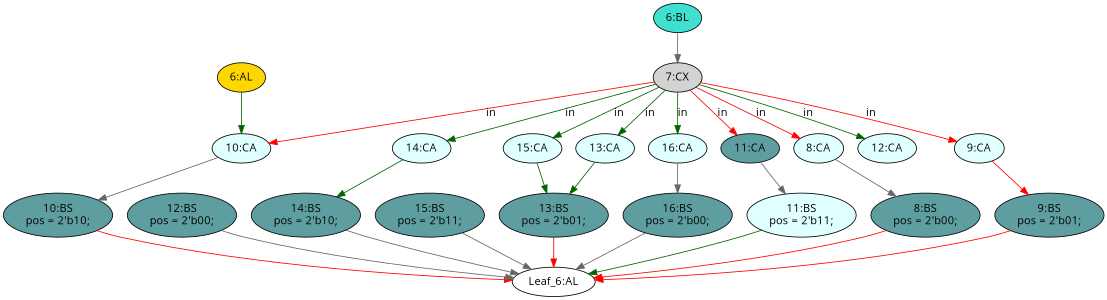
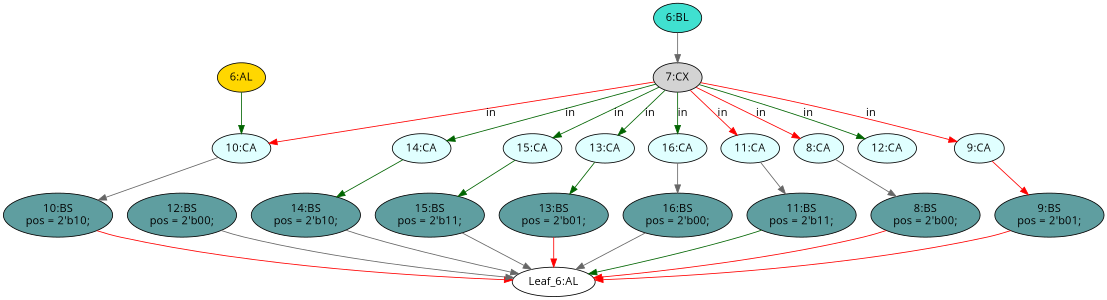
  strict digraph {
    fontname="Open Sans"
    node [fillcolor=lightcyan fontname="Open Sans" statements="[]" style=filled typ=Case]
    edge [color=darkgreen cond="[]" fontname="Open Sans" lineno=None]
    n1 [ast="<pyverilog.vparser.ast.CasexStatement object at 0x7f8561d0a190>" fillcolor=lightgray label="7:CX" typ=CasexStatement]
    n2 [ast="<pyverilog.vparser.ast.Case object at 0x7f8561d0ae90>" label="14:CA"]
    n3 [ast="<pyverilog.vparser.ast.Case object at 0x7f8561d0b0d0>" label="15:CA"]
    n4 [ast="<pyverilog.vparser.ast.Case object at 0x7f8561d0ac90>" label="13:CA"]
    n5 [ast="<pyverilog.vparser.ast.Case object at 0x7f8561d0a690>" label="10:CA"]
    n6 [ast="<pyverilog.vparser.ast.Case object at 0x7f8561d0b2d0>" label="16:CA"]
-   n7 [ast="<pyverilog.vparser.ast.Case object at 0x7f8561d0a890>" fillcolor=cadetblue label="11:CA"]
+   n7 [ast="<pyverilog.vparser.ast.Case object at 0x7f8561d0a890>" label="11:CA"]
    n8 [ast="<pyverilog.vparser.ast.Case object at 0x7f8561d0a2d0>" label="8:CA"]
    n9 [ast="<pyverilog.vparser.ast.Case object at 0x7f8561d0aa90>" label="12:CA"]
    n10 [ast="<pyverilog.vparser.ast.Case object at 0x7f8561d0a4d0>" label="9:CA"]
    n11 [ast="<pyverilog.vparser.ast.BlockingSubstitution object at 0x7f8561d0af10>" fillcolor=cadetblue label="14:BS\npos = 2'b10;" statements="[<pyverilog.vparser.ast.BlockingSubstitution object at 0x7f8561d0af10>]" typ=BlockingSubstitution]
    n12 [ast="<pyverilog.vparser.ast.BlockingSubstitution object at 0x7f8561d0b150>" fillcolor=cadetblue label="15:BS\npos = 2'b11;" statements="[<pyverilog.vparser.ast.BlockingSubstitution object at 0x7f8561d0b150>]" typ=BlockingSubstitution]
    n13 [ast="<pyverilog.vparser.ast.BlockingSubstitution object at 0x7f8561d0ad10>" fillcolor=cadetblue label="13:BS\npos = 2'b01;" statements="[<pyverilog.vparser.ast.BlockingSubstitution object at 0x7f8561d0ad10>]" typ=BlockingSubstitution]
    n14 [ast="<pyverilog.vparser.ast.BlockingSubstitution object at 0x7f8561d0a710>" fillcolor=cadetblue label="10:BS\npos = 2'b10;" statements="[<pyverilog.vparser.ast.BlockingSubstitution object at 0x7f8561d0a710>]" typ=BlockingSubstitution]
    n15 [ast="<pyverilog.vparser.ast.BlockingSubstitution object at 0x7f8561d0b310>" fillcolor=cadetblue label="16:BS\npos = 2'b00;" statements="[<pyverilog.vparser.ast.BlockingSubstitution object at 0x7f8561d0b310>]" typ=BlockingSubstitution]
-   n16 [ast="<pyverilog.vparser.ast.BlockingSubstitution object at 0x7f8561d0a910>" label="11:BS\npos = 2'b11;" statements="[<pyverilog.vparser.ast.BlockingSubstitution object at 0x7f8561d0a910>]" typ=BlockingSubstitution]
+   n16 [ast="<pyverilog.vparser.ast.BlockingSubstitution object at 0x7f8561d0a910>" fillcolor=cadetblue label="11:BS\npos = 2'b11;" statements="[<pyverilog.vparser.ast.BlockingSubstitution object at 0x7f8561d0a910>]" typ=BlockingSubstitution]
    n17 [ast="<pyverilog.vparser.ast.BlockingSubstitution object at 0x7f8561d0a350>" fillcolor=cadetblue label="8:BS\npos = 2'b00;" statements="[<pyverilog.vparser.ast.BlockingSubstitution object at 0x7f8561d0a350>]" typ=BlockingSubstitution]
    n18 [ast="<pyverilog.vparser.ast.BlockingSubstitution object at 0x7f8561d0a550>" fillcolor=cadetblue label="9:BS\npos = 2'b01;" statements="[<pyverilog.vparser.ast.BlockingSubstitution object at 0x7f8561d0a550>]" typ=BlockingSubstitution]
    n19 [def_var="['pos']" label="Leaf_6:AL" fillcolor="" statements="" style="" typ=""]
    n20 [ast="<pyverilog.vparser.ast.BlockingSubstitution object at 0x7f8561d0ab10>" fillcolor=cadetblue label="12:BS\npos = 2'b00;" statements="[<pyverilog.vparser.ast.BlockingSubstitution object at 0x7f8561d0ab10>]" typ=BlockingSubstitution]
    n21 [ast="<pyverilog.vparser.ast.Always object at 0x7f8561d0b450>" clk_sens=False fillcolor=gold label="6:AL" sens="[]" typ=Always use_var="['in']"]
    n22 [ast="<pyverilog.vparser.ast.Block object at 0x7f8561d0b550>" fillcolor=turquoise label="6:BL" typ=Block]
    n1 -> n2 [cond="['in']" label=in lineno=7]
    n1 -> n3 [cond="['in']" label=in lineno=7]
    n1 -> n4 [cond="['in']" label=in lineno=7]
    n1 -> n5 [color=red cond="['in']" label=in lineno=7]
    n1 -> n6 [cond="['in']" label=in lineno=7]
    n1 -> n7 [color=red cond="['in']" label=in lineno=7]
    n1 -> n8 [color=red cond="['in']" label=in lineno=7]
    n1 -> n9 [cond="['in']" label=in lineno=7]
    n1 -> n10 [color=red cond="['in']" label=in lineno=7]
    n2 -> n11
-   n3 -> n13
+   n3 -> n12
    n4 -> n13
    n5 -> n14 [color=gray40]
    n6 -> n15 [color=gray40]
    n7 -> n16 [color=gray40]
    n8 -> n17 [color=gray40]
    n10 -> n18 [color=red]
    n11 -> n19 [color=gray40]
    n12 -> n19 [color=gray40]
    n13 -> n19 [color=red]
    n14 -> n19 [color=red]
    n15 -> n19 [color=gray40]
    n16 -> n19
    n17 -> n19 [color=red]
    n18 -> n19 [color=red]
    n20 -> n19 [color=gray40]
    n21 -> n5
    n22 -> n1 [color=gray40]
  }
